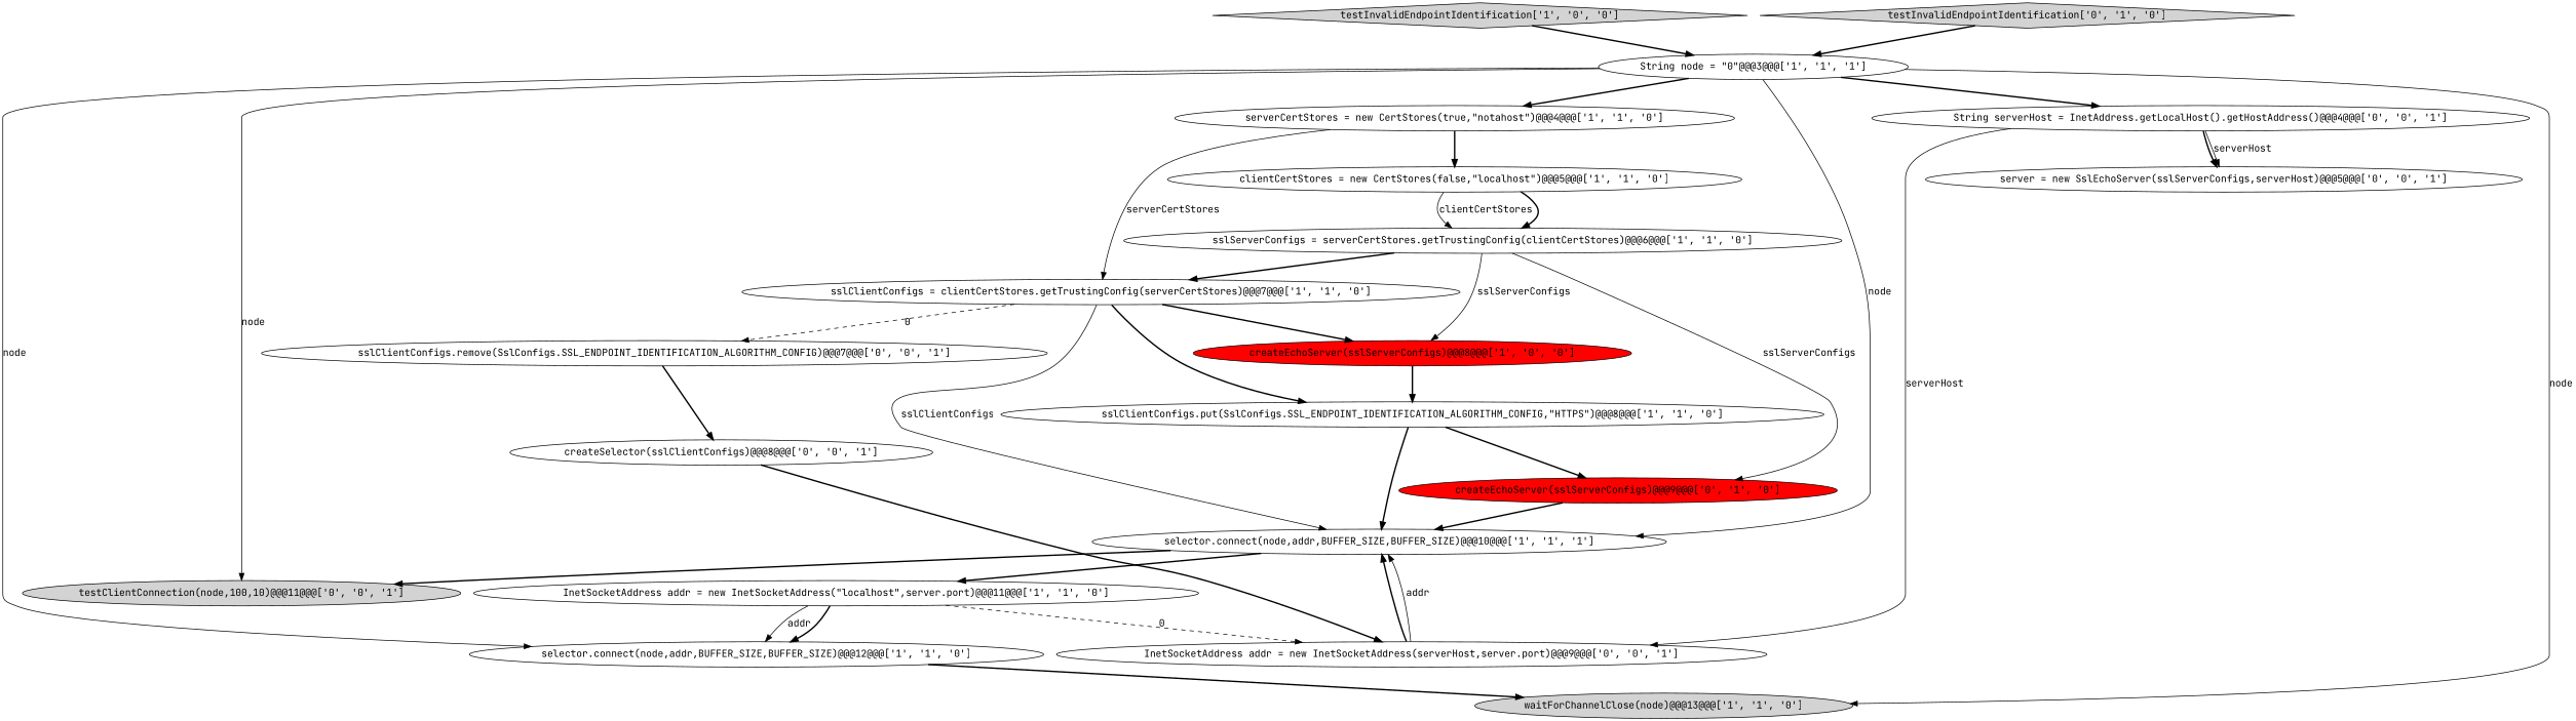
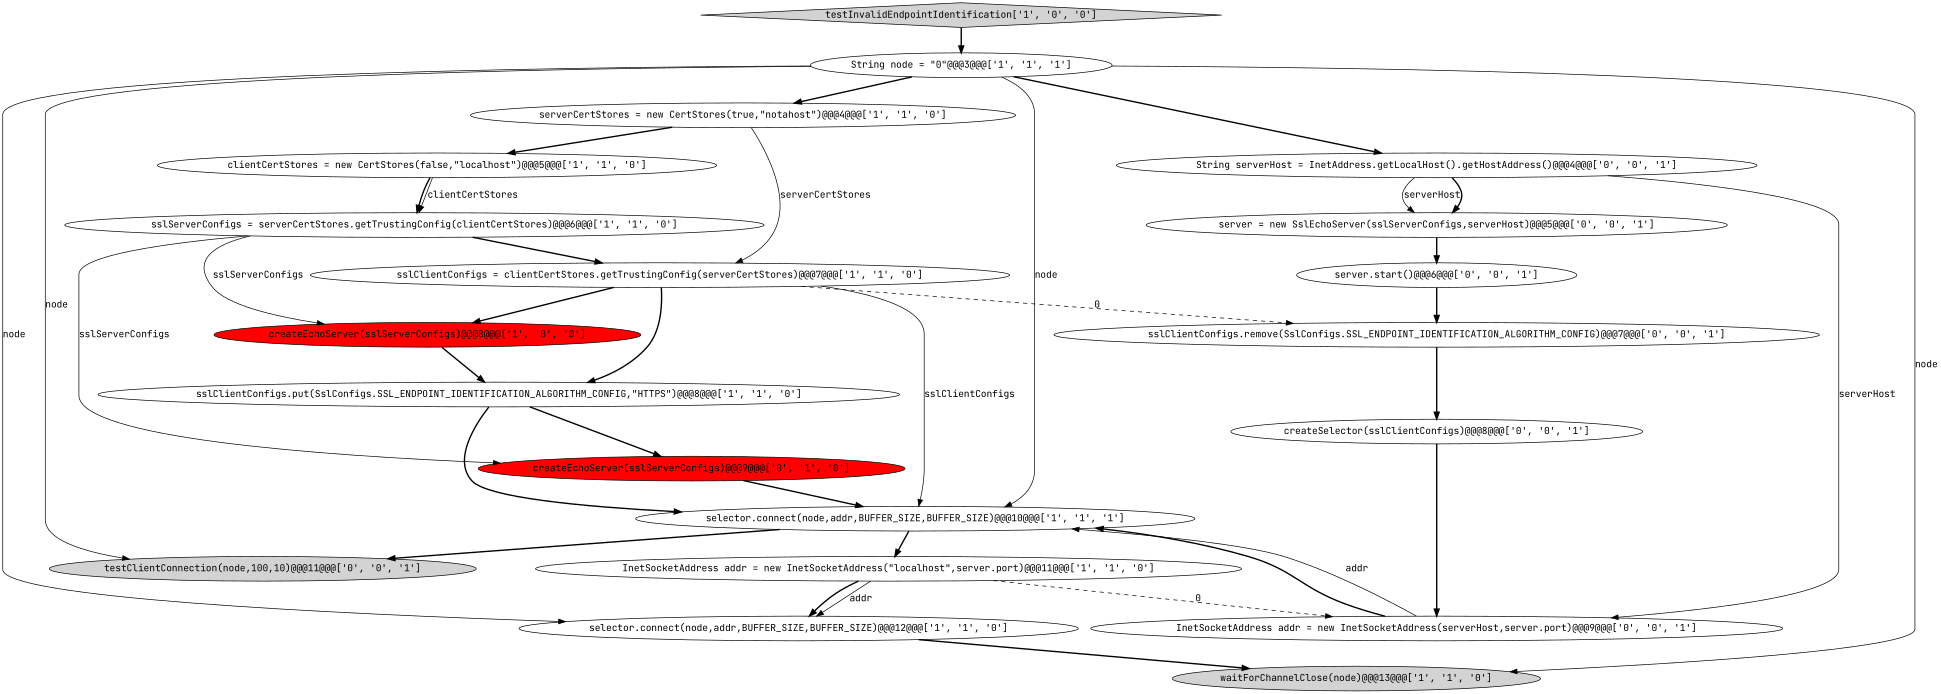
  digraph {
    fontname="JetBrains Mono"
    node [fillcolor=white fontname="JetBrains Mono" shape=ellipse style=filled]
    edge [fontname="JetBrains Mono" style=bold]
    n1 [label="selector.connect(node,addr,BUFFER_SIZE,BUFFER_SIZE)@@@12@@@['1', '1', '0']"]
    n2 [fillcolor=lightgray label="waitForChannelClose(node)@@@13@@@['1', '1', '0']"]
    n3 [label="server = new SslEchoServer(sslServerConfigs,serverHost)@@@5@@@['0', '0', '1']"]
+   n4 [label="server.start()@@@6@@@['0', '0', '1']"]
    n5 [label="sslClientConfigs.remove(SslConfigs.SSL_ENDPOINT_IDENTIFICATION_ALGORITHM_CONFIG)@@@7@@@['0', '0', '1']"]
    n6 [label="InetSocketAddress addr = new InetSocketAddress(\"localhost\",server.port)@@@11@@@['1', '1', '0']"]
    n7 [label="InetSocketAddress addr = new InetSocketAddress(serverHost,server.port)@@@9@@@['0', '0', '1']"]
    n8 [label="selector.connect(node,addr,BUFFER_SIZE,BUFFER_SIZE)@@@10@@@['1', '1', '1']"]
    n9 [label="sslClientConfigs.put(SslConfigs.SSL_ENDPOINT_IDENTIFICATION_ALGORITHM_CONFIG,\"HTTPS\")@@@8@@@['1', '1', '0']"]
    n10 [fillcolor=red label="createEchoServer(sslServerConfigs)@@@9@@@['0', '1', '0']"]
    n11 [fillcolor=lightgray label="testClientConnection(node,100,10)@@@11@@@['0', '0', '1']"]
    n12 [label="String serverHost = InetAddress.getLocalHost().getHostAddress()@@@4@@@['0', '0', '1']"]
    n13 [label="createSelector(sslClientConfigs)@@@8@@@['0', '0', '1']"]
    n14 [label="serverCertStores = new CertStores(true,\"notahost\")@@@4@@@['1', '1', '0']"]
    n15 [label="sslClientConfigs = clientCertStores.getTrustingConfig(serverCertStores)@@@7@@@['1', '1', '0']"]
    n16 [label="clientCertStores = new CertStores(false,\"localhost\")@@@5@@@['1', '1', '0']"]
    n17 [fillcolor=red label="createEchoServer(sslServerConfigs)@@@8@@@['1', '0', '0']"]
    n18 [label="sslServerConfigs = serverCertStores.getTrustingConfig(clientCertStores)@@@6@@@['1', '1', '0']"]
    n19 [label="String node = \"0\"@@@3@@@['1', '1', '1']"]
    n20 [fillcolor=lightgray label="testInvalidEndpointIdentification['1', '0', '0']" shape=diamond]
-   n21 [fillcolor=lightgray label="testInvalidEndpointIdentification['0', '1', '0']" shape=diamond]
    n1 -> n2
+   n3 -> n4
+   n4 -> n5
    n5 -> n13
    n6 -> n1 [label=addr style=solid]
    n6 -> n1
    n6 -> n7 [label=0 style=dashed]
    n7 -> n8
    n7 -> n8 [label=addr style=solid]
    n8 -> n6
    n8 -> n11
    n9 -> n8
    n9 -> n10
    n10 -> n8
    n12 -> n3 [label=serverHost style=solid]
    n12 -> n3
    n12 -> n7 [label=serverHost style=solid]
    n13 -> n7
    n14 -> n15 [label=serverCertStores style=solid]
    n14 -> n16
    n15 -> n5 [label=0 style=dashed]
    n15 -> n8 [label=sslClientConfigs style=solid]
    n15 -> n9
    n15 -> n17
    n16 -> n18
    n16 -> n18 [label=clientCertStores style=solid]
    n17 -> n9
    n18 -> n10 [label=sslServerConfigs style=solid]
    n18 -> n15
    n18 -> n17 [label=sslServerConfigs style=solid]
    n19 -> n1 [label="node" style=solid]
    n19 -> n2 [label="node" style=solid]
    n19 -> n8 [label="node" style=solid]
    n19 -> n11 [label="node" style=solid]
    n19 -> n12
    n19 -> n14
    n20 -> n19
-   n21 -> n19
  }
